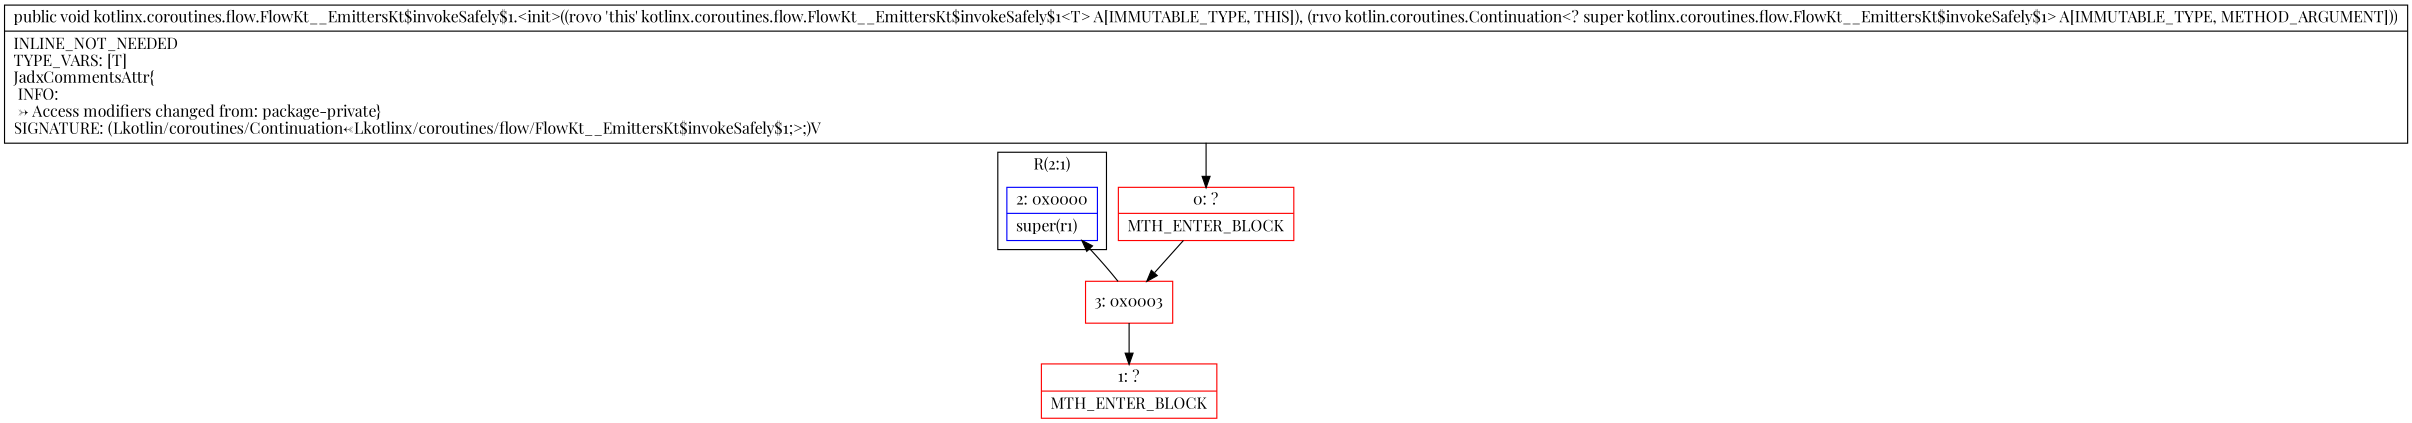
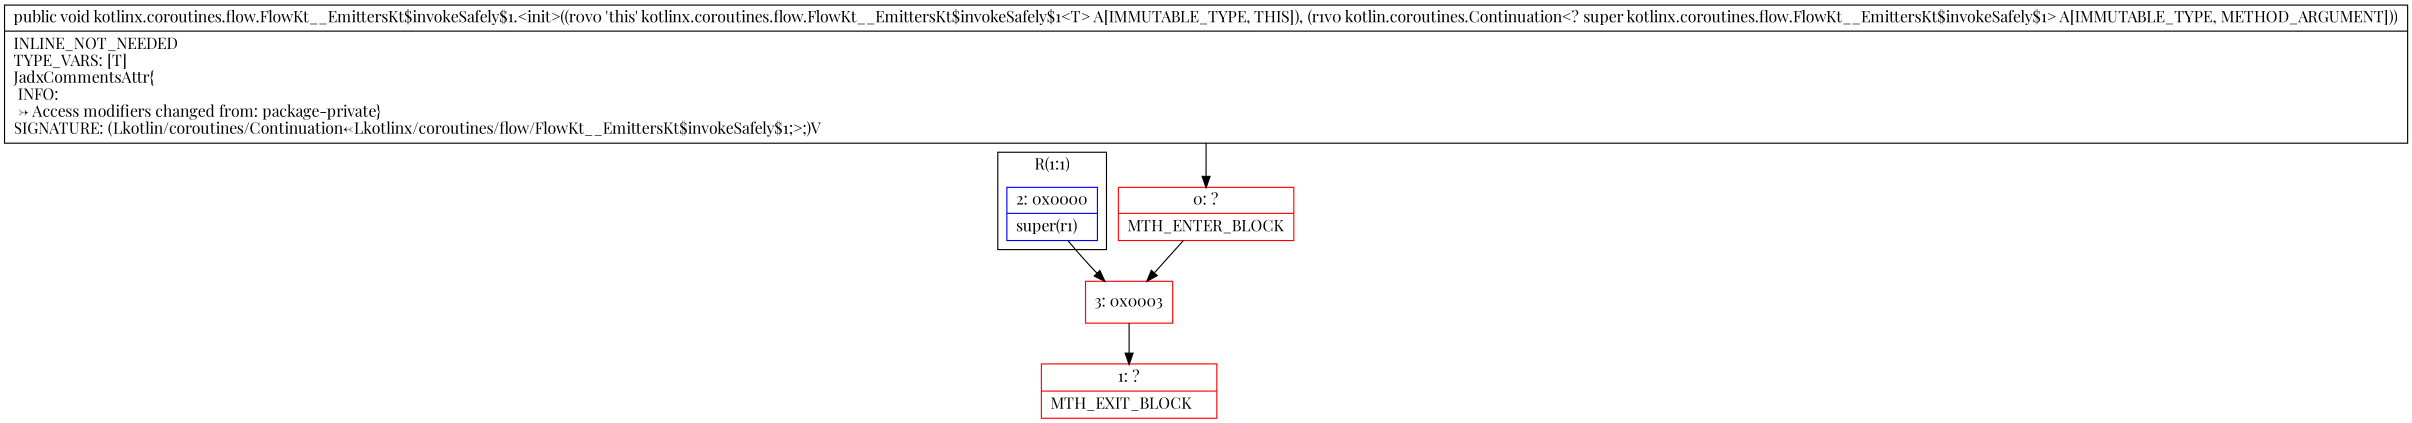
  digraph {
    fontname="Playfair Display"
    node [color=red fontname="Playfair Display" shape=record]
    edge [fontname="Playfair Display"]
    n1 [color=blue label="{2\:\ 0x0000|super(r1)\l}"]
    n2 [label="{3\:\ 0x0003}"]
-   n3 [label="{1\:\ ?|MTH_ENTER_BLOCK\l}"]
+   n3 [label="{1\:\ ?|MTH_EXIT_BLOCK\l}"]
    n4 [label="{0\:\ ?|MTH_ENTER_BLOCK\l}"]
    n5 [label="{public void kotlinx.coroutines.flow.FlowKt__EmittersKt$invokeSafely$1.\<init\>((r0v0 'this' kotlinx.coroutines.flow.FlowKt__EmittersKt$invokeSafely$1\<T\> A[IMMUTABLE_TYPE, THIS]), (r1v0 kotlin.coroutines.Continuation\<? super kotlinx.coroutines.flow.FlowKt__EmittersKt$invokeSafely$1\> A[IMMUTABLE_TYPE, METHOD_ARGUMENT]))  | INLINE_NOT_NEEDED\lTYPE_VARS: [T]\lJadxCommentsAttr\{\l INFO: \l \-\> Access modifiers changed from: package\-private\}\lSIGNATURE: (Lkotlin\/coroutines\/Continuation\<\-Lkotlinx\/coroutines\/flow\/FlowKt__EmittersKt$invokeSafely$1;\>;)V\l}" color=""]
    subgraph cluster_1 {
-     label="R(2:1)"
+     label="R(1:1)"
      n1
    }
-   n2 -> n1
+   n1 -> n2
    n2 -> n3
    n4 -> n2
    n5 -> n4
  }
